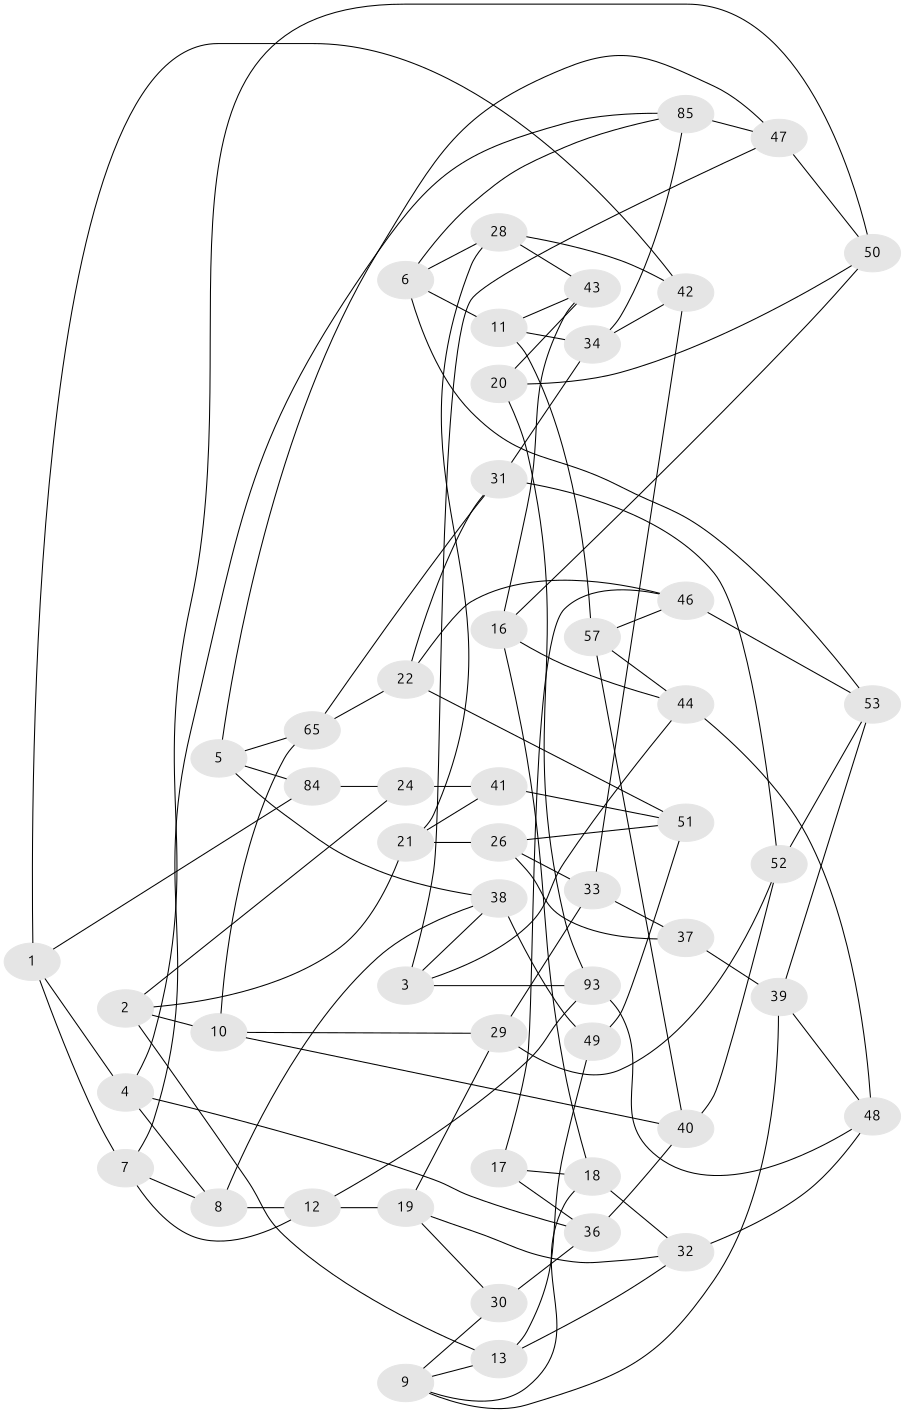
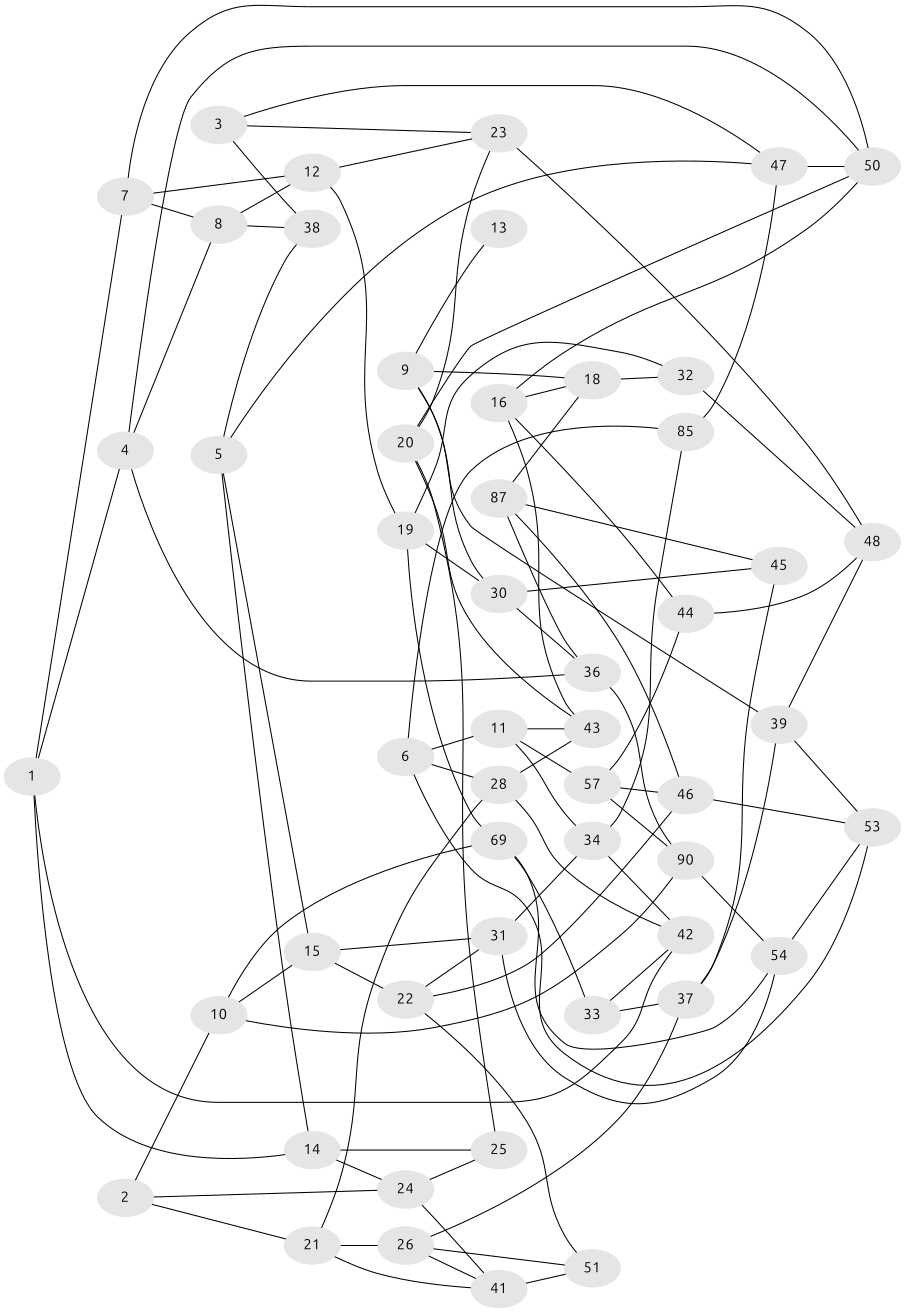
  graph {
    fontname=Ubuntu
    rankdir=LR
    node [color=gray90 fontname=Ubuntu style=filled]
    edge [fontname=Ubuntu]
    1
    4
    7
-   14 [label=84]
+   14
    42
    8
    36
    50
    n9 [label=85]
    12
    24
+   25
    2
    10
    13
    21
-   15 [label=65]
-   29
-   40
+   15
+   29 [label=69]
+   40 [label=90]
    32
-   49
    28
    26
    41
    3
-   23 [label=93]
+   23
    38
    44
    47
    48
    5
    22
    31
    6
    11
    53
    n37 [label=57]
    34
    43
    19
    9
    18
    30
    39
+   45
    33
-   52
+   52 [label=54]
    46
    51
    16
-   17
+   17 [label=87]
    20
    37
    1 -- 4
    1 -- 7
    1 -- 14
    1 -- 42
    4 -- 8
    4 -- 36
    4 -- 50
    7 -- 8
-   7 -- n9
+   7 -- 50
    7 -- 12
    14 -- 24
+   14 -- 25
    8 -- 12
    8 -- 38
    36 -- 40
    n9 -- 47
    12 -- 23
    12 -- 19
+   24 -- 25
    24 -- 41
    2 -- 24
    2 -- 10
-   2 -- 13
    2 -- 21
    10 -- 15
    10 -- 29
    10 -- 40
-   13 -- 32
-   13 -- 49
    21 -- 28
    21 -- 26
    21 -- 41
    15 -- 22
    15 -- 31
    29 -- 33
    29 -- 52
    40 -- 52
    32 -- 48
-   49 -- 51
    28 -- 42
    28 -- 43
-   26 -- 33
+   26 -- 41
    26 -- 51
    26 -- 37
    41 -- 51
    3 -- 23
    3 -- 38
-   3 -- 44
    3 -- 47
    23 -- 48
-   38 -- 49
    44 -- 48
    47 -- 50
    5 -- 14
    5 -- 15
    5 -- 38
    5 -- 47
    22 -- 31
    22 -- 46
    22 -- 51
    31 -- 34
    31 -- 52
    6 -- n9
    6 -- 28
    6 -- 11
    6 -- 53
    11 -- n37
    11 -- 34
    11 -- 43
    n37 -- 40
    n37 -- 44
    n37 -- 46
    34 -- 42
    34 -- n9
    19 -- 29
    19 -- 32
    19 -- 30
    9 -- 13
    9 -- 18
    9 -- 30
    9 -- 39
    18 -- 32
    30 -- 36
+   30 -- 45
    39 -- 48
    39 -- 53
    33 -- 42
    33 -- 37
    52 -- 53
    46 -- 53
    16 -- 50
    16 -- 44
    16 -- 43
    16 -- 18
    17 -- 36
    17 -- 18
+   17 -- 45
    17 -- 46
    20 -- 50
+   20 -- 25
    20 -- 23
    20 -- 43
    37 -- 39
+   37 -- 45
  }
